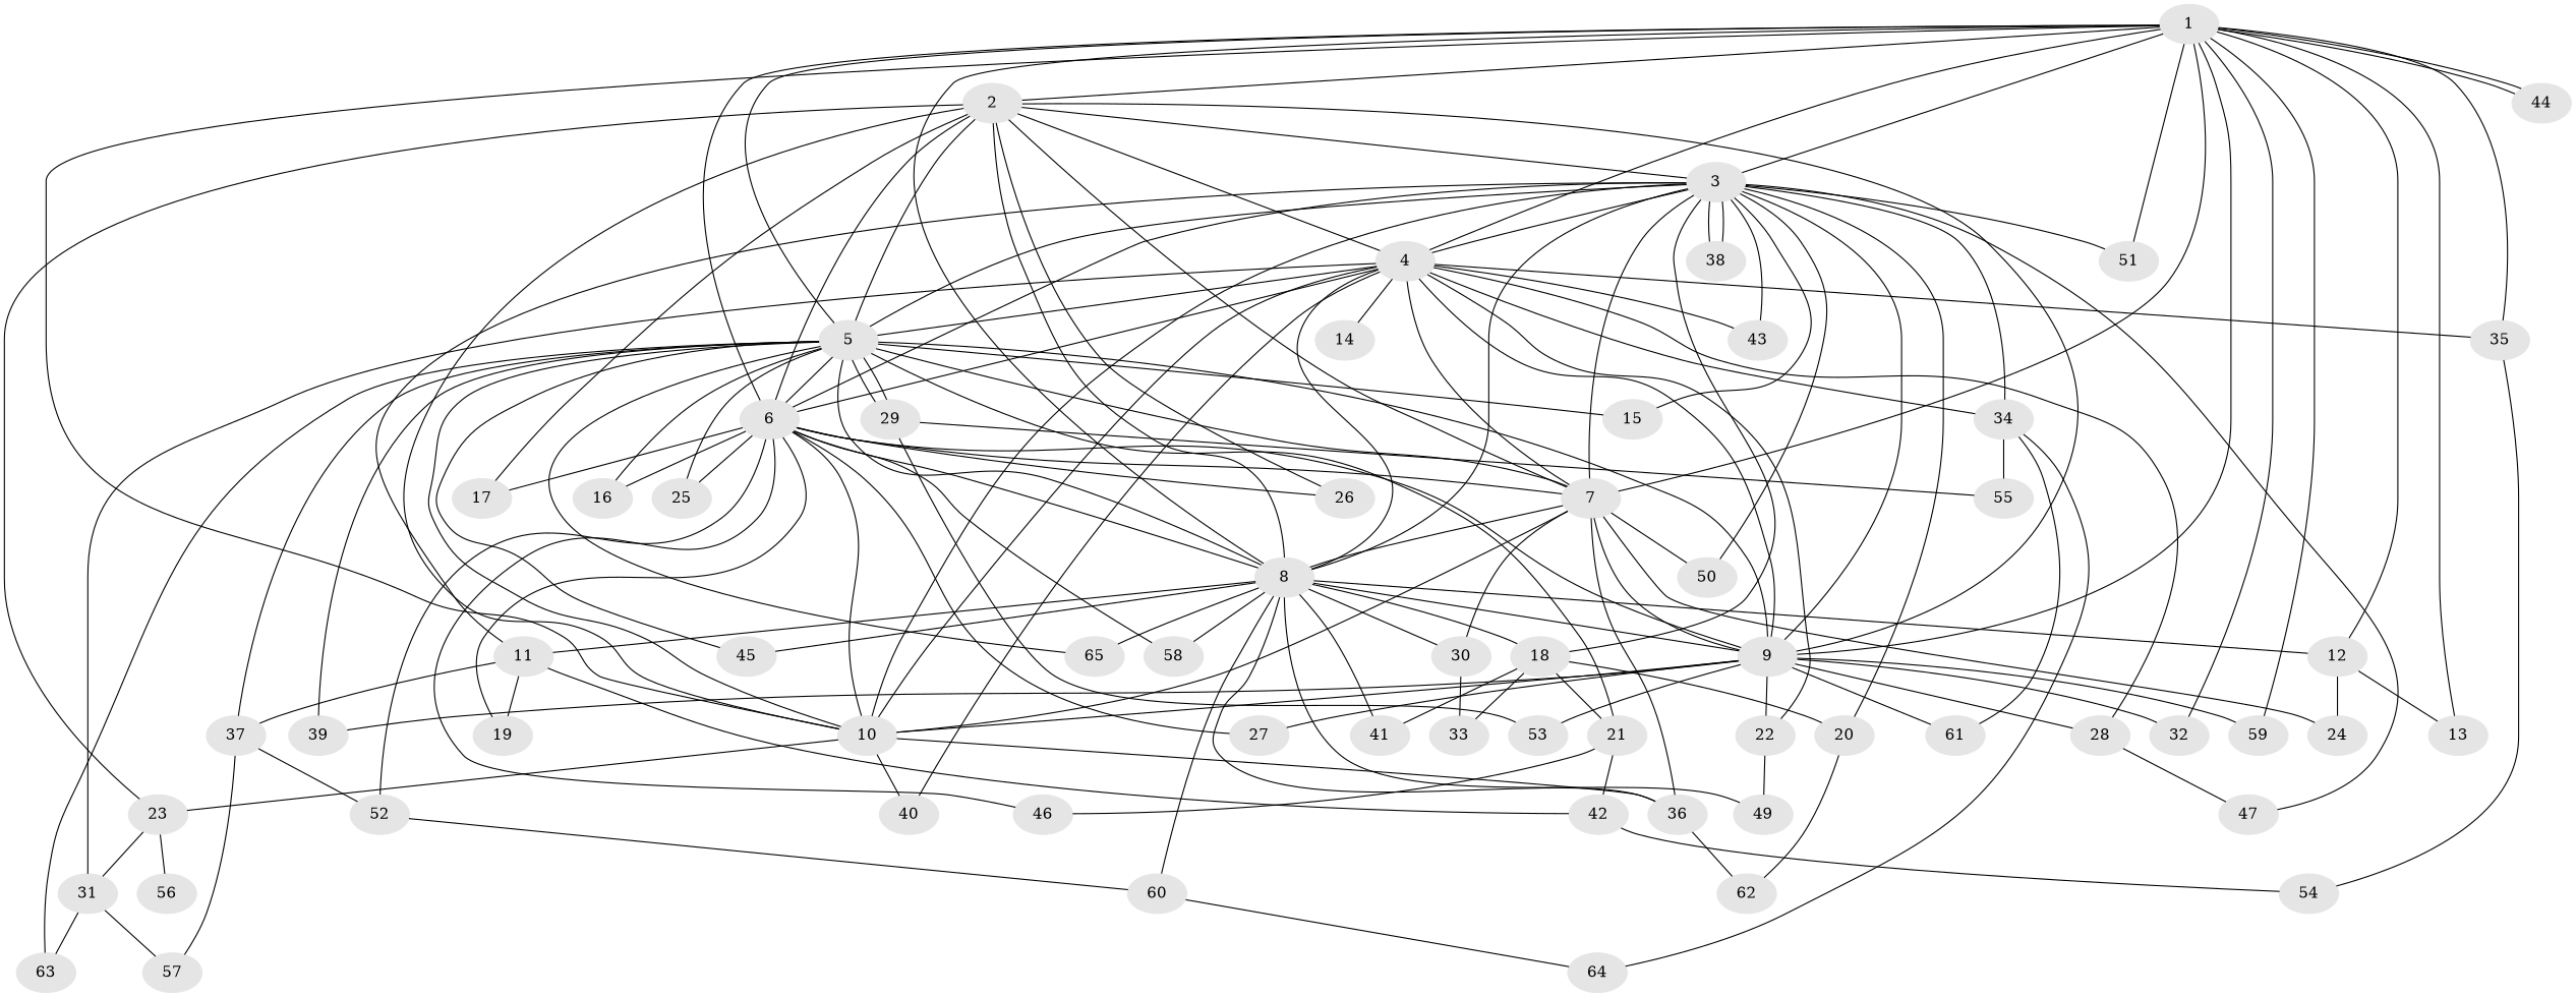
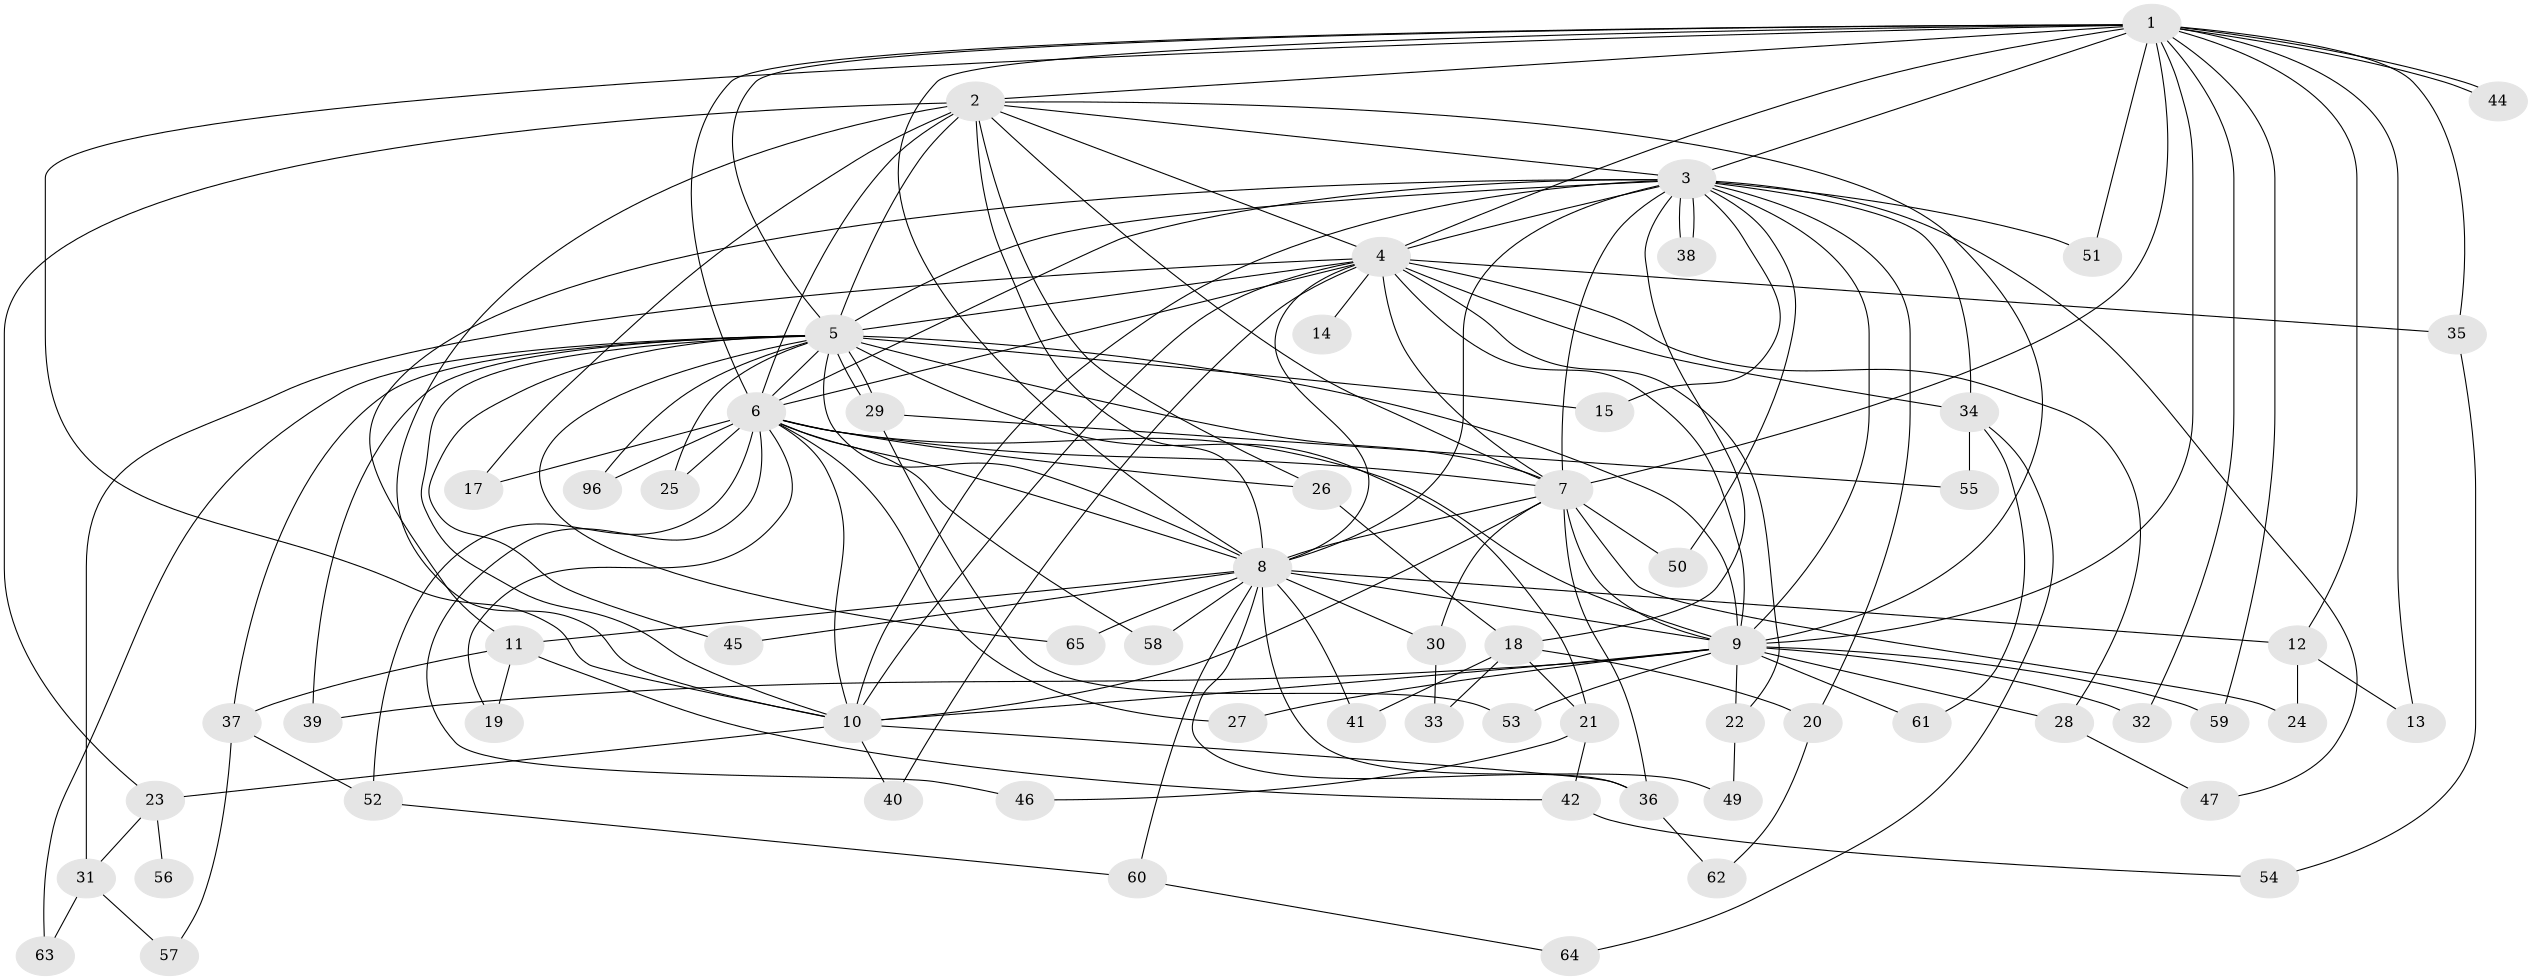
  graph {
    node [color=gray90 style=filled]
    1
    2
    3
    4
    5
    6
    7
    8
    9
    10
    12
    13
    32
    35
    44
    51
    59
    17
    23
    26
    11
    15
    18
    20
    34
    38
-   43
    47
    50
    14
    22
    28
    31
    40
-   16
+   16 [label=96]
    21
    25
    29
    37
    39
    45
    63
    65
    19
    27
    46
    52
    58
    24
    30
    36
    41
    49
    60
    53
    61
    54
    56
    42
    33
    62
    55
    64
    57
    1 -- 2
    1 -- 3
    1 -- 4
    1 -- 5
    1 -- 6
    1 -- 7
    1 -- 8
    1 -- 9
    1 -- 10
    1 -- 12
    1 -- 13
    1 -- 32
    1 -- 35
    1 -- 44
    1 -- 44
    1 -- 51
    1 -- 59
    2 -- 3
    2 -- 4
    2 -- 5
    2 -- 6
    2 -- 7
    2 -- 8
    2 -- 9
    2 -- 10
    2 -- 17
    2 -- 23
    2 -- 26
    3 -- 4
    3 -- 5
    3 -- 6
    3 -- 7
    3 -- 8
    3 -- 9
    3 -- 10
    3 -- 51
    3 -- 11
    3 -- 15
    3 -- 18
    3 -- 20
    3 -- 34
    3 -- 38
    3 -- 38
-   3 -- 43
    3 -- 47
    3 -- 50
    4 -- 5
    4 -- 6
    4 -- 7
    4 -- 8
    4 -- 9
    4 -- 10
    4 -- 35
    4 -- 34
-   4 -- 43
    4 -- 14
    4 -- 22
    4 -- 28
    4 -- 31
    4 -- 40
    5 -- 6
    5 -- 7
    5 -- 8
    5 -- 9
    5 -- 10
    5 -- 15
    5 -- 16
    5 -- 21
    5 -- 25
    5 -- 29
    5 -- 29
    5 -- 37
    5 -- 39
    5 -- 45
    5 -- 63
    5 -- 65
    6 -- 7
    6 -- 8
    6 -- 9
    6 -- 10
    6 -- 17
    6 -- 26
    6 -- 16
    6 -- 25
    6 -- 19
    6 -- 27
    6 -- 46
    6 -- 52
    6 -- 58
    7 -- 8
    7 -- 9
    7 -- 10
    7 -- 50
    7 -- 24
    7 -- 30
    7 -- 36
    8 -- 9
    8 -- 12
    8 -- 11
-   8 -- 18
+   26 -- 18
    8 -- 45
    8 -- 65
    8 -- 58
    8 -- 30
    8 -- 36
    8 -- 41
    8 -- 49
    8 -- 60
    9 -- 10
    9 -- 32
    9 -- 59
    9 -- 22
    9 -- 28
    9 -- 39
    9 -- 27
    9 -- 53
    9 -- 61
    10 -- 23
    10 -- 40
    10 -- 36
    12 -- 13
    12 -- 24
    35 -- 54
    23 -- 31
    23 -- 56
    11 -- 37
    11 -- 19
    11 -- 42
    18 -- 20
    18 -- 21
    18 -- 41
    18 -- 33
    20 -- 62
    34 -- 61
    34 -- 55
    34 -- 64
    22 -- 49
    28 -- 47
    31 -- 63
    31 -- 57
    21 -- 46
    21 -- 42
    29 -- 53
    29 -- 55
    37 -- 52
    37 -- 57
    52 -- 60
    30 -- 33
    36 -- 62
    60 -- 64
    42 -- 54
  }
